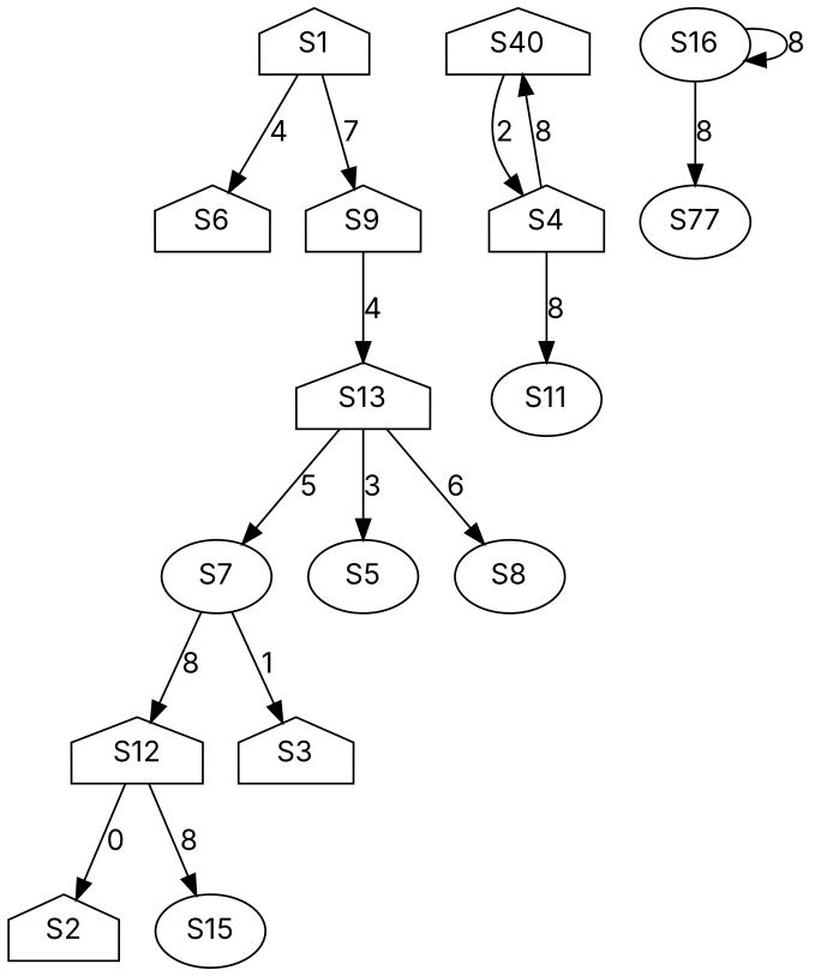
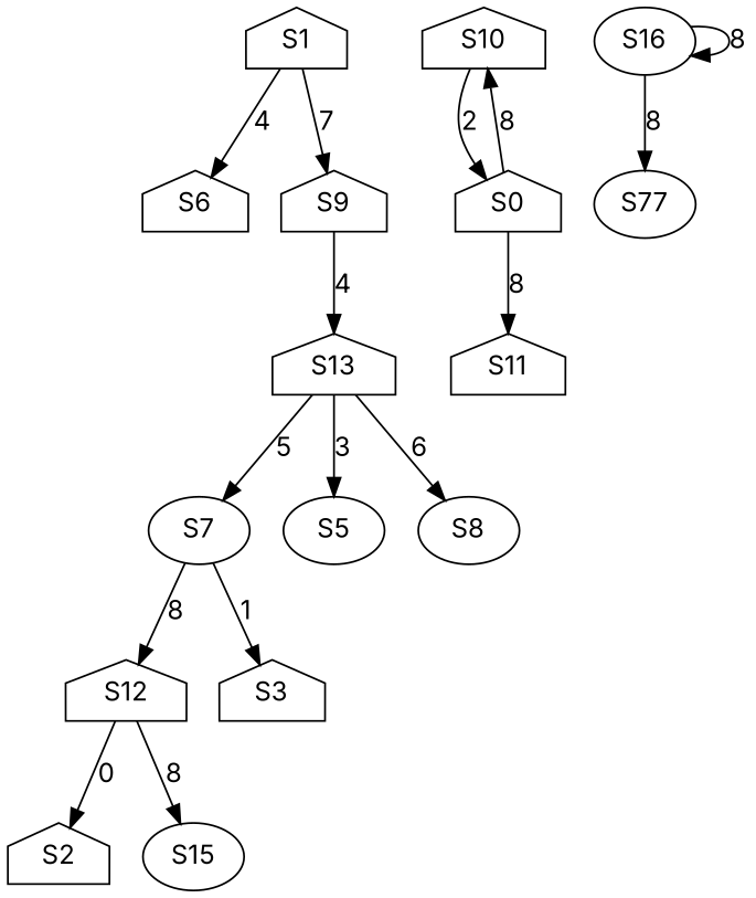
  strict digraph {
    fontname=Inter
    node [fontname=Inter shape=house]
    edge [fontname=Inter]
    S12
    S2
    S15 [shape=ellipse]
    S7 [shape=ellipse]
    S3
-   S10 [label=S40]
-   S4
-   S11 [shape=ellipse]
+   S10
+   S4 [label=S0]
+   S11
    S13
    S5 [shape=ellipse]
    S8 [shape=ellipse]
    S1
    S6
    S9
    S16 [shape=ellipse]
    n16 [label=S77 shape=ellipse]
    S12 -> S2 [label=0]
    S12 -> S15 [label=8]
    S7 -> S12 [label=8]
    S7 -> S3 [label=1]
    S10 -> S4 [label=2]
    S4 -> S10 [label=8]
    S4 -> S11 [label=8]
    S13 -> S7 [label=5]
    S13 -> S5 [label=3]
    S13 -> S8 [label=6]
    S1 -> S6 [label=4]
    S1 -> S9 [label=7]
    S9 -> S13 [label=4]
    S16 -> S16 [label=8]
    S16 -> n16 [label=8]
  }
